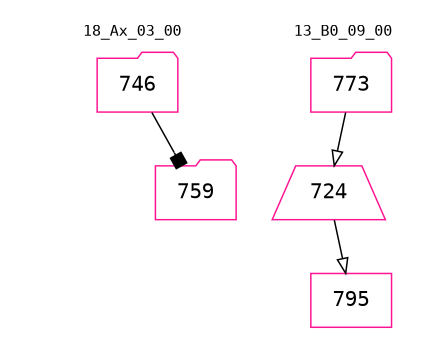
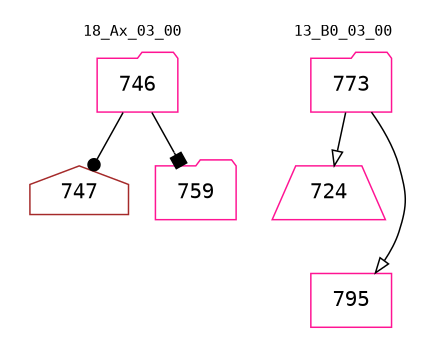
  digraph {
    fontname="DejaVu Sans Mono"
    node [color=deeppink fontname="DejaVu Sans Mono" shape=folder]
    edge [arrowhead=onormal color=black fontname="DejaVu Sans Mono"]
    n1 [label=746]
+   n2 [color=brown label=747 shape=house]
    n3 [label=759]
    n4 [label=773]
    n5 [label=724 shape=trapezium]
    n6 [label=795 shape=box]
    subgraph cluster_1 {
      color=white
      fontsize=10
      label="18_Ax_03_00"
      n1
+     n2
      n3
    }
    subgraph cluster_2 {
      color=white
      fontsize=10
-     label="13_B0_09_00"
+     label="13_B0_03_00"
      n4
      n5
      n6
    }
+   n1 -> n2 [arrowhead=dot]
    n1 -> n3 [arrowhead=box]
    n4 -> n5
-   n5 -> n6
+   n4 -> n6
  }
